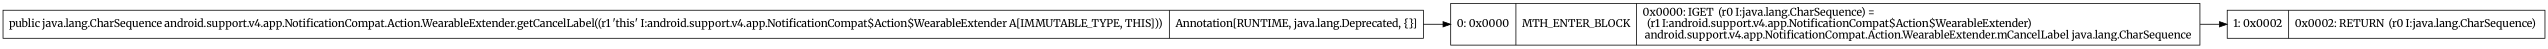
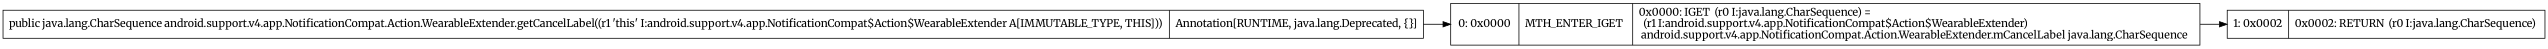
  digraph {
    rankdir=LR
    fontname=Merriweather
    node [shape=record fontname=Merriweather]
    edge [fontname=Merriweather]
-   n1 [label="{0\:\ 0x0000|MTH_ENTER_BLOCK\l|0x0000: IGET  (r0 I:java.lang.CharSequence) = \l  (r1 I:android.support.v4.app.NotificationCompat$Action$WearableExtender)\l android.support.v4.app.NotificationCompat.Action.WearableExtender.mCancelLabel java.lang.CharSequence \l}"]
+   n1 [label="{0\:\ 0x0000|MTH_ENTER_IGET\l|0x0000: IGET  (r0 I:java.lang.CharSequence) = \l  (r1 I:android.support.v4.app.NotificationCompat$Action$WearableExtender)\l android.support.v4.app.NotificationCompat.Action.WearableExtender.mCancelLabel java.lang.CharSequence \l}"]
    n2 [label="{1\:\ 0x0002|0x0002: RETURN  (r0 I:java.lang.CharSequence) \l}"]
    n3 [label="{public java.lang.CharSequence android.support.v4.app.NotificationCompat.Action.WearableExtender.getCancelLabel((r1 'this' I:android.support.v4.app.NotificationCompat$Action$WearableExtender A[IMMUTABLE_TYPE, THIS]))  | Annotation[RUNTIME, java.lang.Deprecated, \{\}]\l}"]
    n1 -> n2
    n3 -> n1
  }
